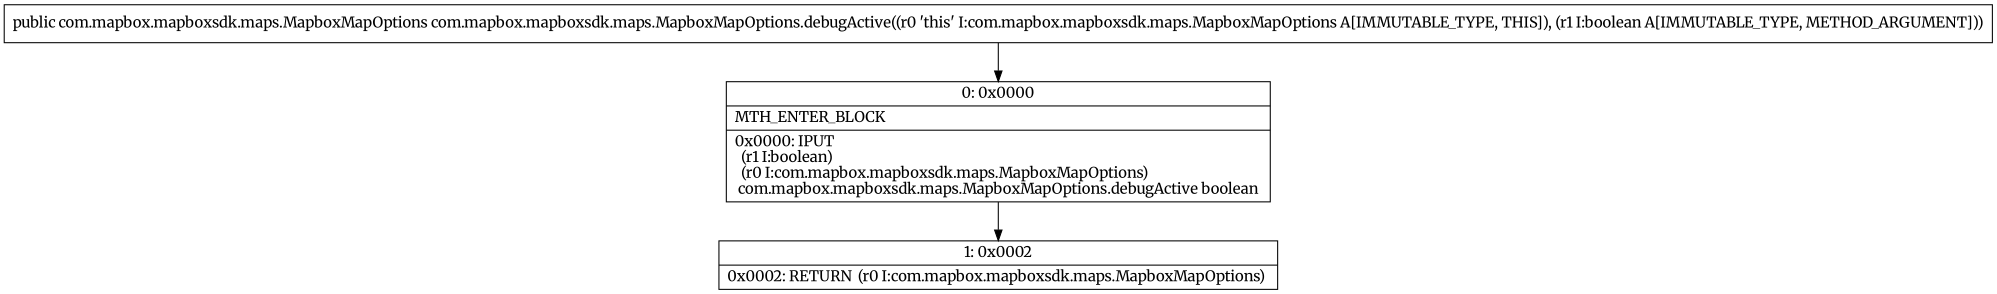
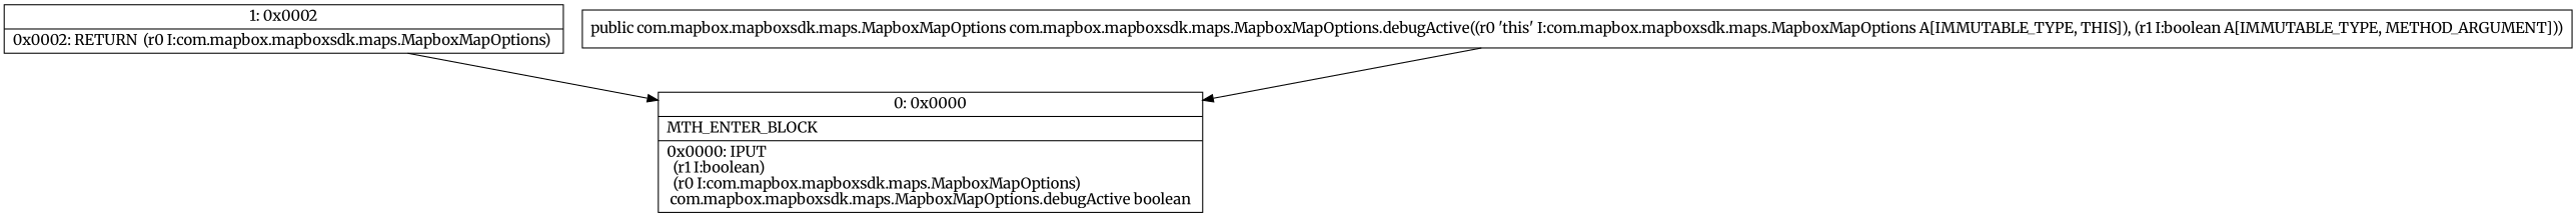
  digraph {
    fontname=Merriweather
    node [shape=record fontname=Merriweather]
    edge [fontname=Merriweather]
    n1 [label="{0\:\ 0x0000|MTH_ENTER_BLOCK\l|0x0000: IPUT  \l  (r1 I:boolean)\l  (r0 I:com.mapbox.mapboxsdk.maps.MapboxMapOptions)\l com.mapbox.mapboxsdk.maps.MapboxMapOptions.debugActive boolean \l}"]
    n2 [label="{1\:\ 0x0002|0x0002: RETURN  (r0 I:com.mapbox.mapboxsdk.maps.MapboxMapOptions) \l}"]
    n3 [label="{public com.mapbox.mapboxsdk.maps.MapboxMapOptions com.mapbox.mapboxsdk.maps.MapboxMapOptions.debugActive((r0 'this' I:com.mapbox.mapboxsdk.maps.MapboxMapOptions A[IMMUTABLE_TYPE, THIS]), (r1 I:boolean A[IMMUTABLE_TYPE, METHOD_ARGUMENT])) }"]
-   n1 -> n2
+   n2 -> n1
    n3 -> n1
  }
